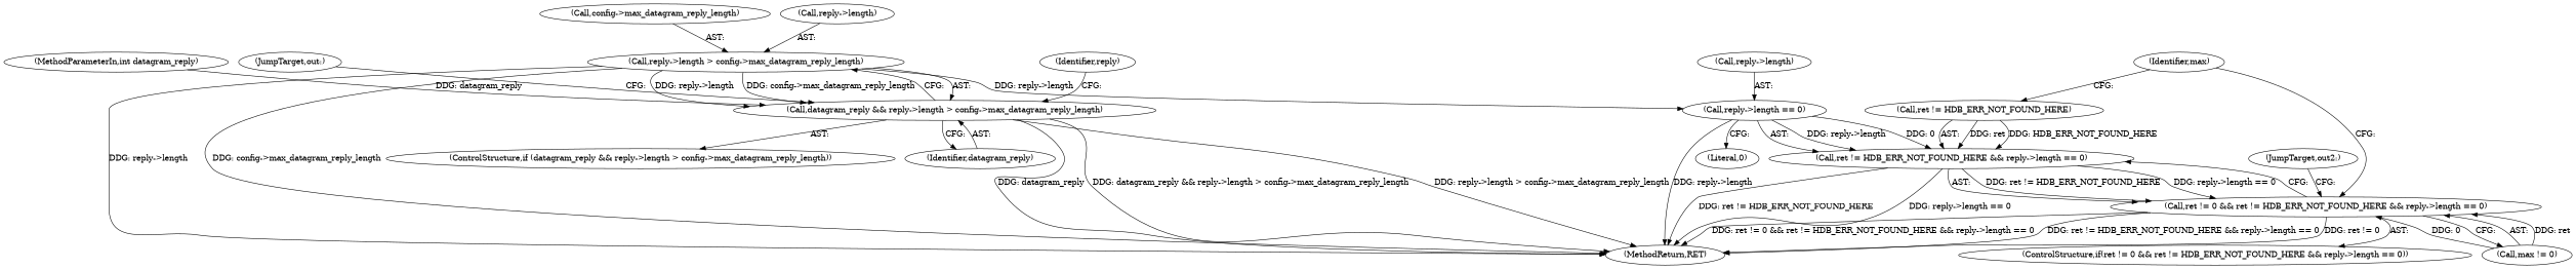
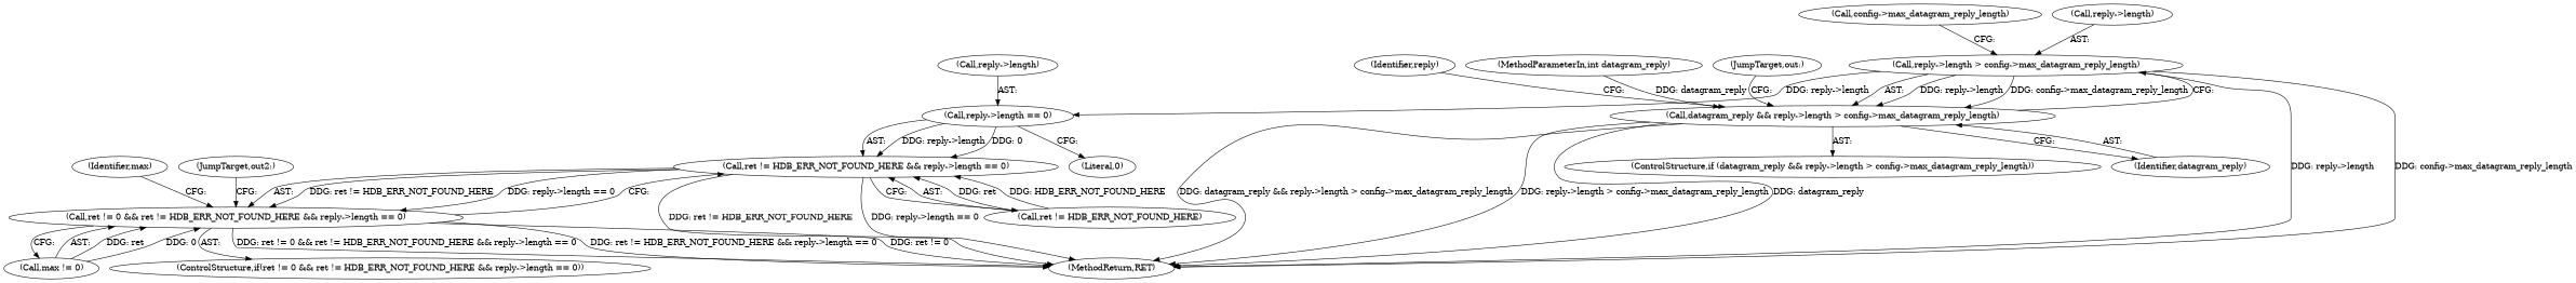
  digraph {
    n1 [label="(Call,reply->length > config->max_datagram_reply_length)"]
    n2 [label="(Call,datagram_reply && reply->length > config->max_datagram_reply_length)"]
    n3 [label="(Call,reply->length == 0)"]
    n4 [label="(MethodReturn,RET)"]
    n5 [label="(ControlStructure,if (datagram_reply && reply->length > config->max_datagram_reply_length))"]
    n6 [label="(Identifier,datagram_reply)"]
    n7 [label="(Call,ret != HDB_ERR_NOT_FOUND_HERE && reply->length == 0)"]
    n8 [label="(Literal,0)"]
    n9 [label="(Call,config->max_datagram_reply_length)"]
    n10 [label="(Call,ret != 0 && ret != HDB_ERR_NOT_FOUND_HERE && reply->length == 0)"]
    n11 [label="(Call,ret != HDB_ERR_NOT_FOUND_HERE)"]
    n12 [label="(Call,max != 0)"]
    n13 [label="(ControlStructure,if(ret != 0 && ret != HDB_ERR_NOT_FOUND_HERE && reply->length == 0))"]
    n14 [label="(Identifier,reply)"]
    n15 [label="(Identifier,max)"]
    n16 [label="(Call,reply->length)"]
    n17 [label="(MethodParameterIn,int datagram_reply)"]
    n18 [label="(Call,reply->length)"]
    n19 [label="(JumpTarget,out2:)"]
    n20 [label="(JumpTarget,out:)"]
    n1 -> n2 [label="AST: "]
    n1 -> n2 [label="DDG: reply->length"]
    n1 -> n2 [label="DDG: config->max_datagram_reply_length"]
    n1 -> n3 [label="DDG: reply->length"]
    n1 -> n4 [label="DDG: reply->length"]
    n1 -> n4 [label="DDG: config->max_datagram_reply_length"]
    n2 -> n1 [label="CFG: "]
    n2 -> n4 [label="DDG: datagram_reply && reply->length > config->max_datagram_reply_length"]
    n2 -> n4 [label="DDG: reply->length > config->max_datagram_reply_length"]
    n2 -> n4 [label="DDG: datagram_reply"]
    n2 -> n5 [label="AST: "]
    n2 -> n6 [label="CFG: "]
-   n3 -> n4 [label="DDG: reply->length"]
    n3 -> n7 [label="AST: "]
    n3 -> n7 [label="DDG: reply->length"]
    n3 -> n7 [label="DDG: 0"]
    n3 -> n8 [label="CFG: "]
    n6 -> n2 [label="AST: "]
    n7 -> n4 [label="DDG: ret != HDB_ERR_NOT_FOUND_HERE"]
    n7 -> n4 [label="DDG: reply->length == 0"]
    n7 -> n10 [label="AST: "]
    n7 -> n10 [label="DDG: ret != HDB_ERR_NOT_FOUND_HERE"]
    n7 -> n10 [label="DDG: reply->length == 0"]
-   n15 -> n11 [label="CFG: "]
-   n9 -> n1 [label="AST: "]
+   n7 -> n11 [label="CFG: "]
+   n9 -> n1 [label="CFG: "]
    n10 -> n4 [label="DDG: ret != 0 && ret != HDB_ERR_NOT_FOUND_HERE && reply->length == 0"]
    n10 -> n4 [label="DDG: ret != HDB_ERR_NOT_FOUND_HERE && reply->length == 0"]
    n10 -> n4 [label="DDG: ret != 0"]
    n10 -> n7 [label="CFG: "]
    n10 -> n12 [label="CFG: "]
    n10 -> n13 [label="AST: "]
    n11 -> n7 [label="AST: "]
    n11 -> n7 [label="DDG: ret"]
    n11 -> n7 [label="DDG: HDB_ERR_NOT_FOUND_HERE"]
    n12 -> n10 [label="AST: "]
    n12 -> n10 [label="DDG: ret"]
    n12 -> n10 [label="DDG: 0"]
    n14 -> n2 [label="CFG: "]
    n15 -> n10 [label="CFG: "]
    n16 -> n1 [label="AST: "]
    n17 -> n2 [label="DDG: datagram_reply"]
    n18 -> n3 [label="AST: "]
    n19 -> n10 [label="CFG: "]
    n20 -> n2 [label="CFG: "]
  }
